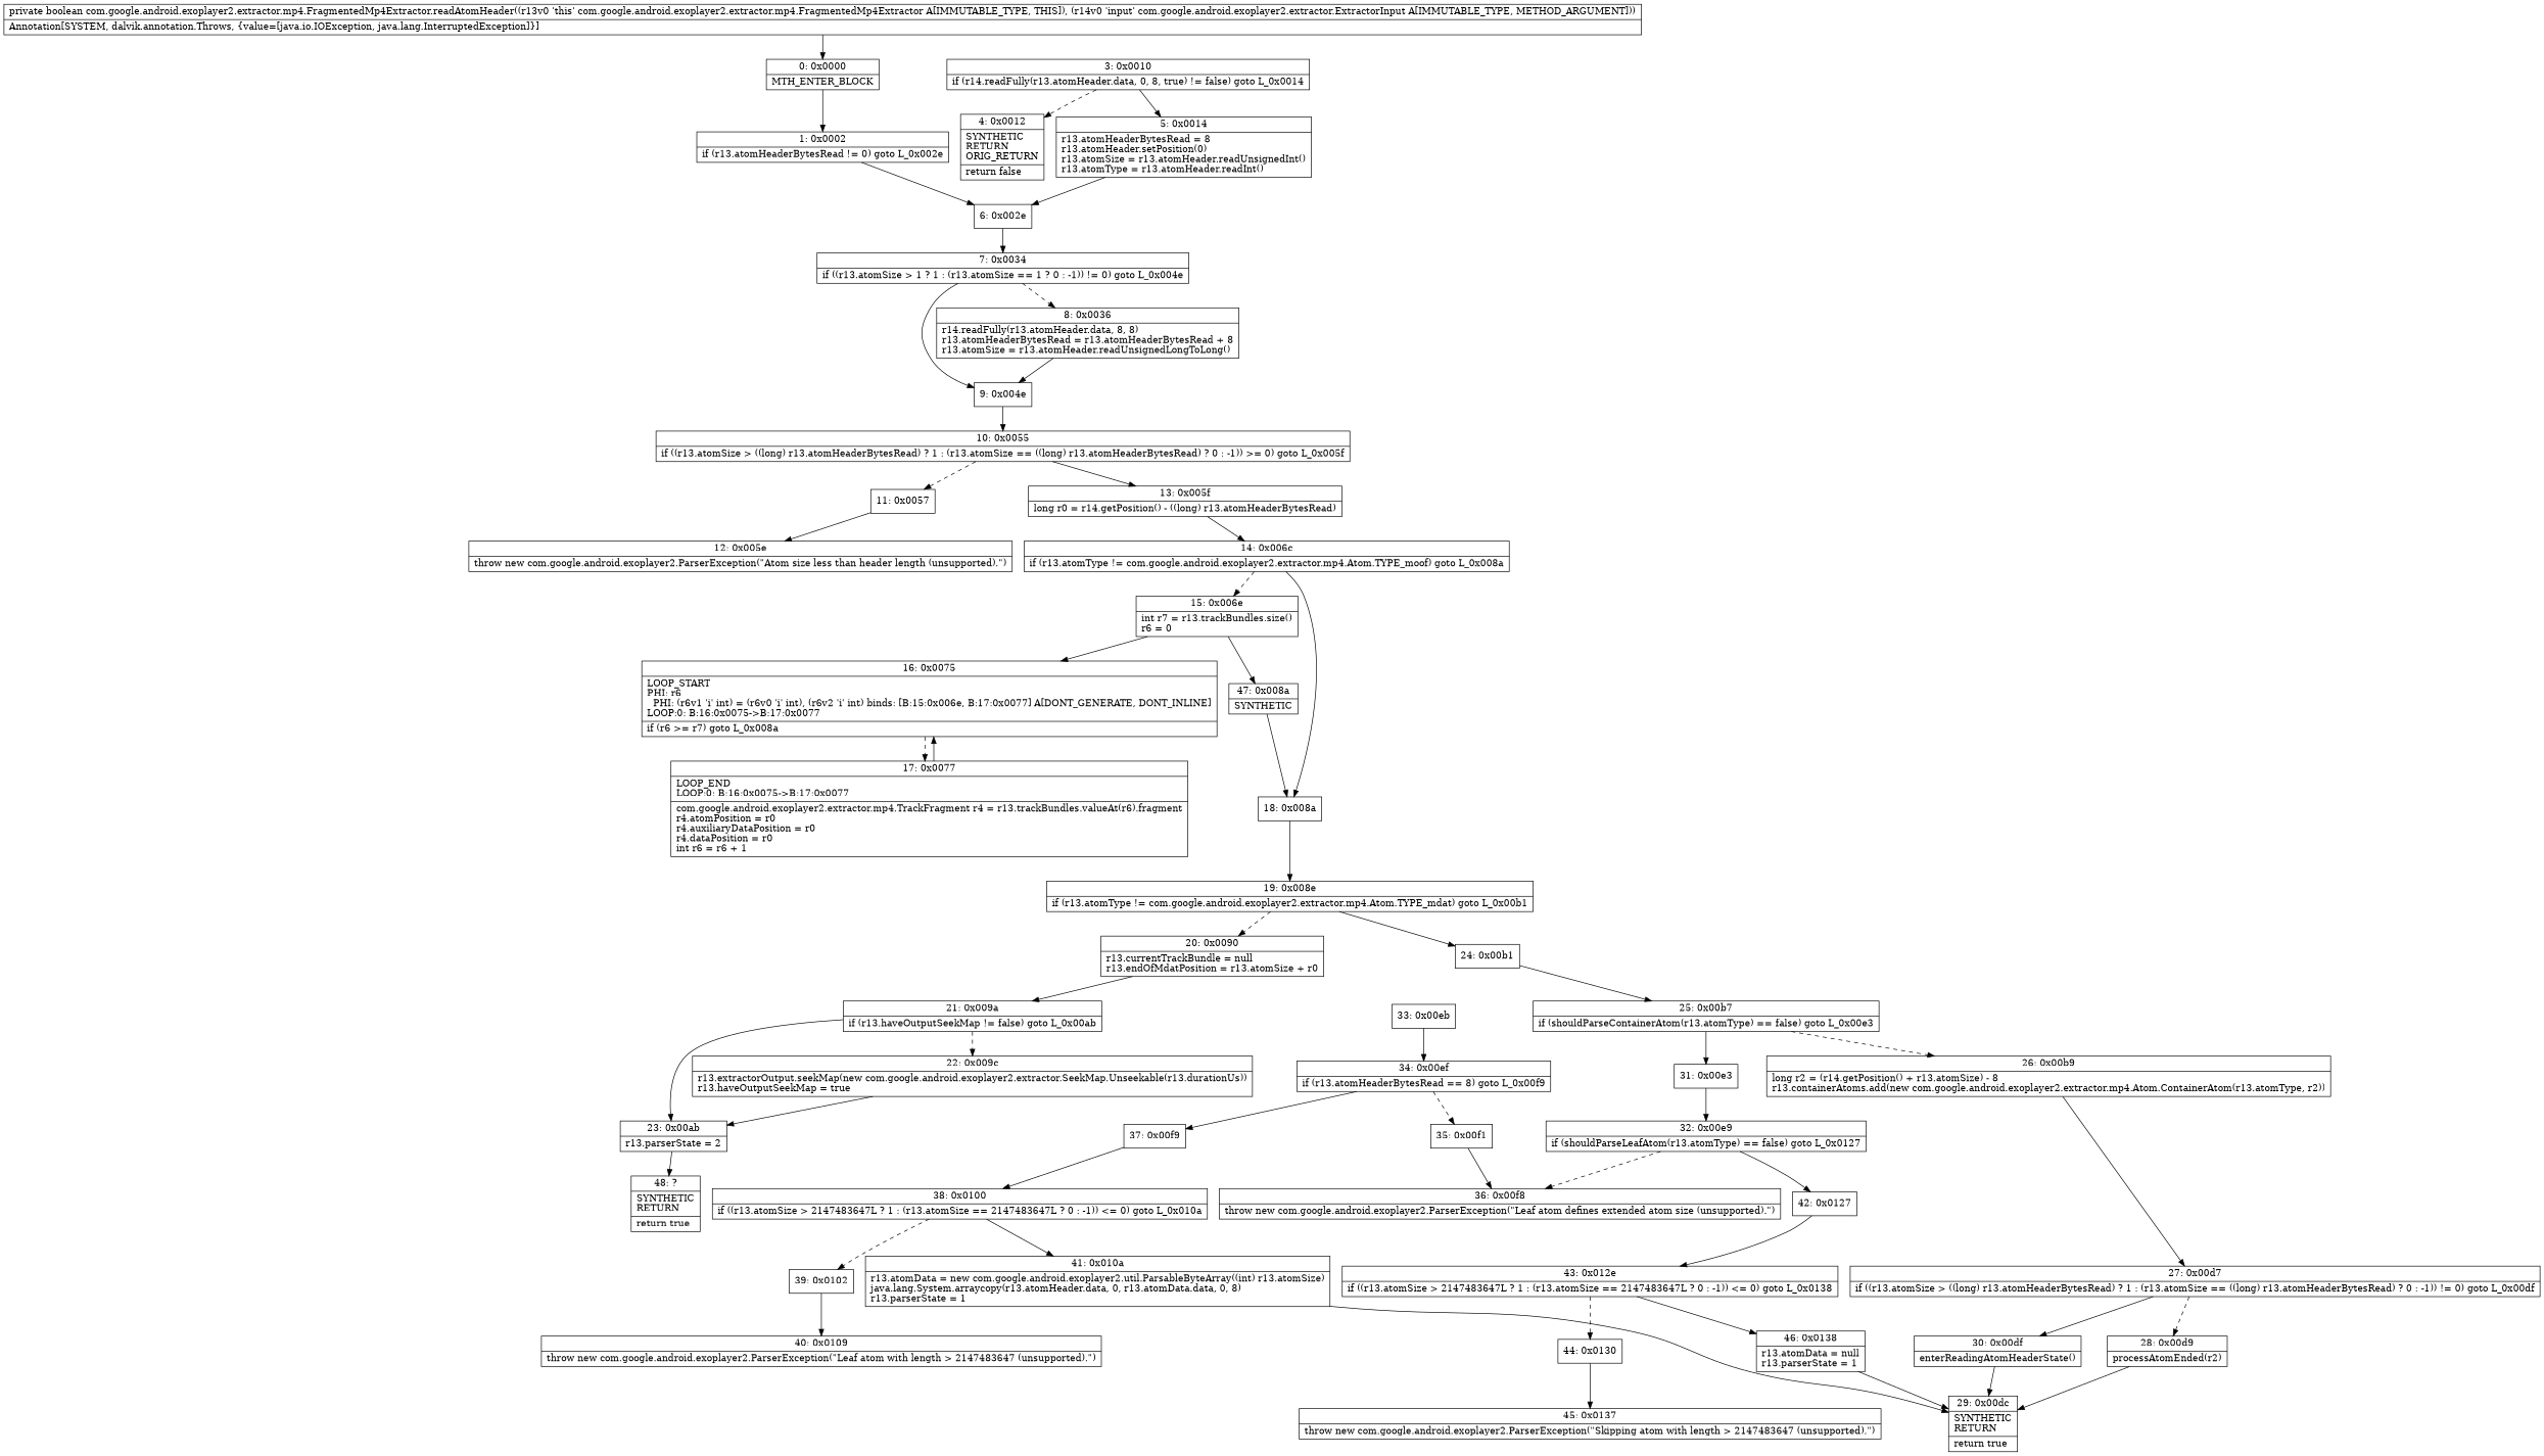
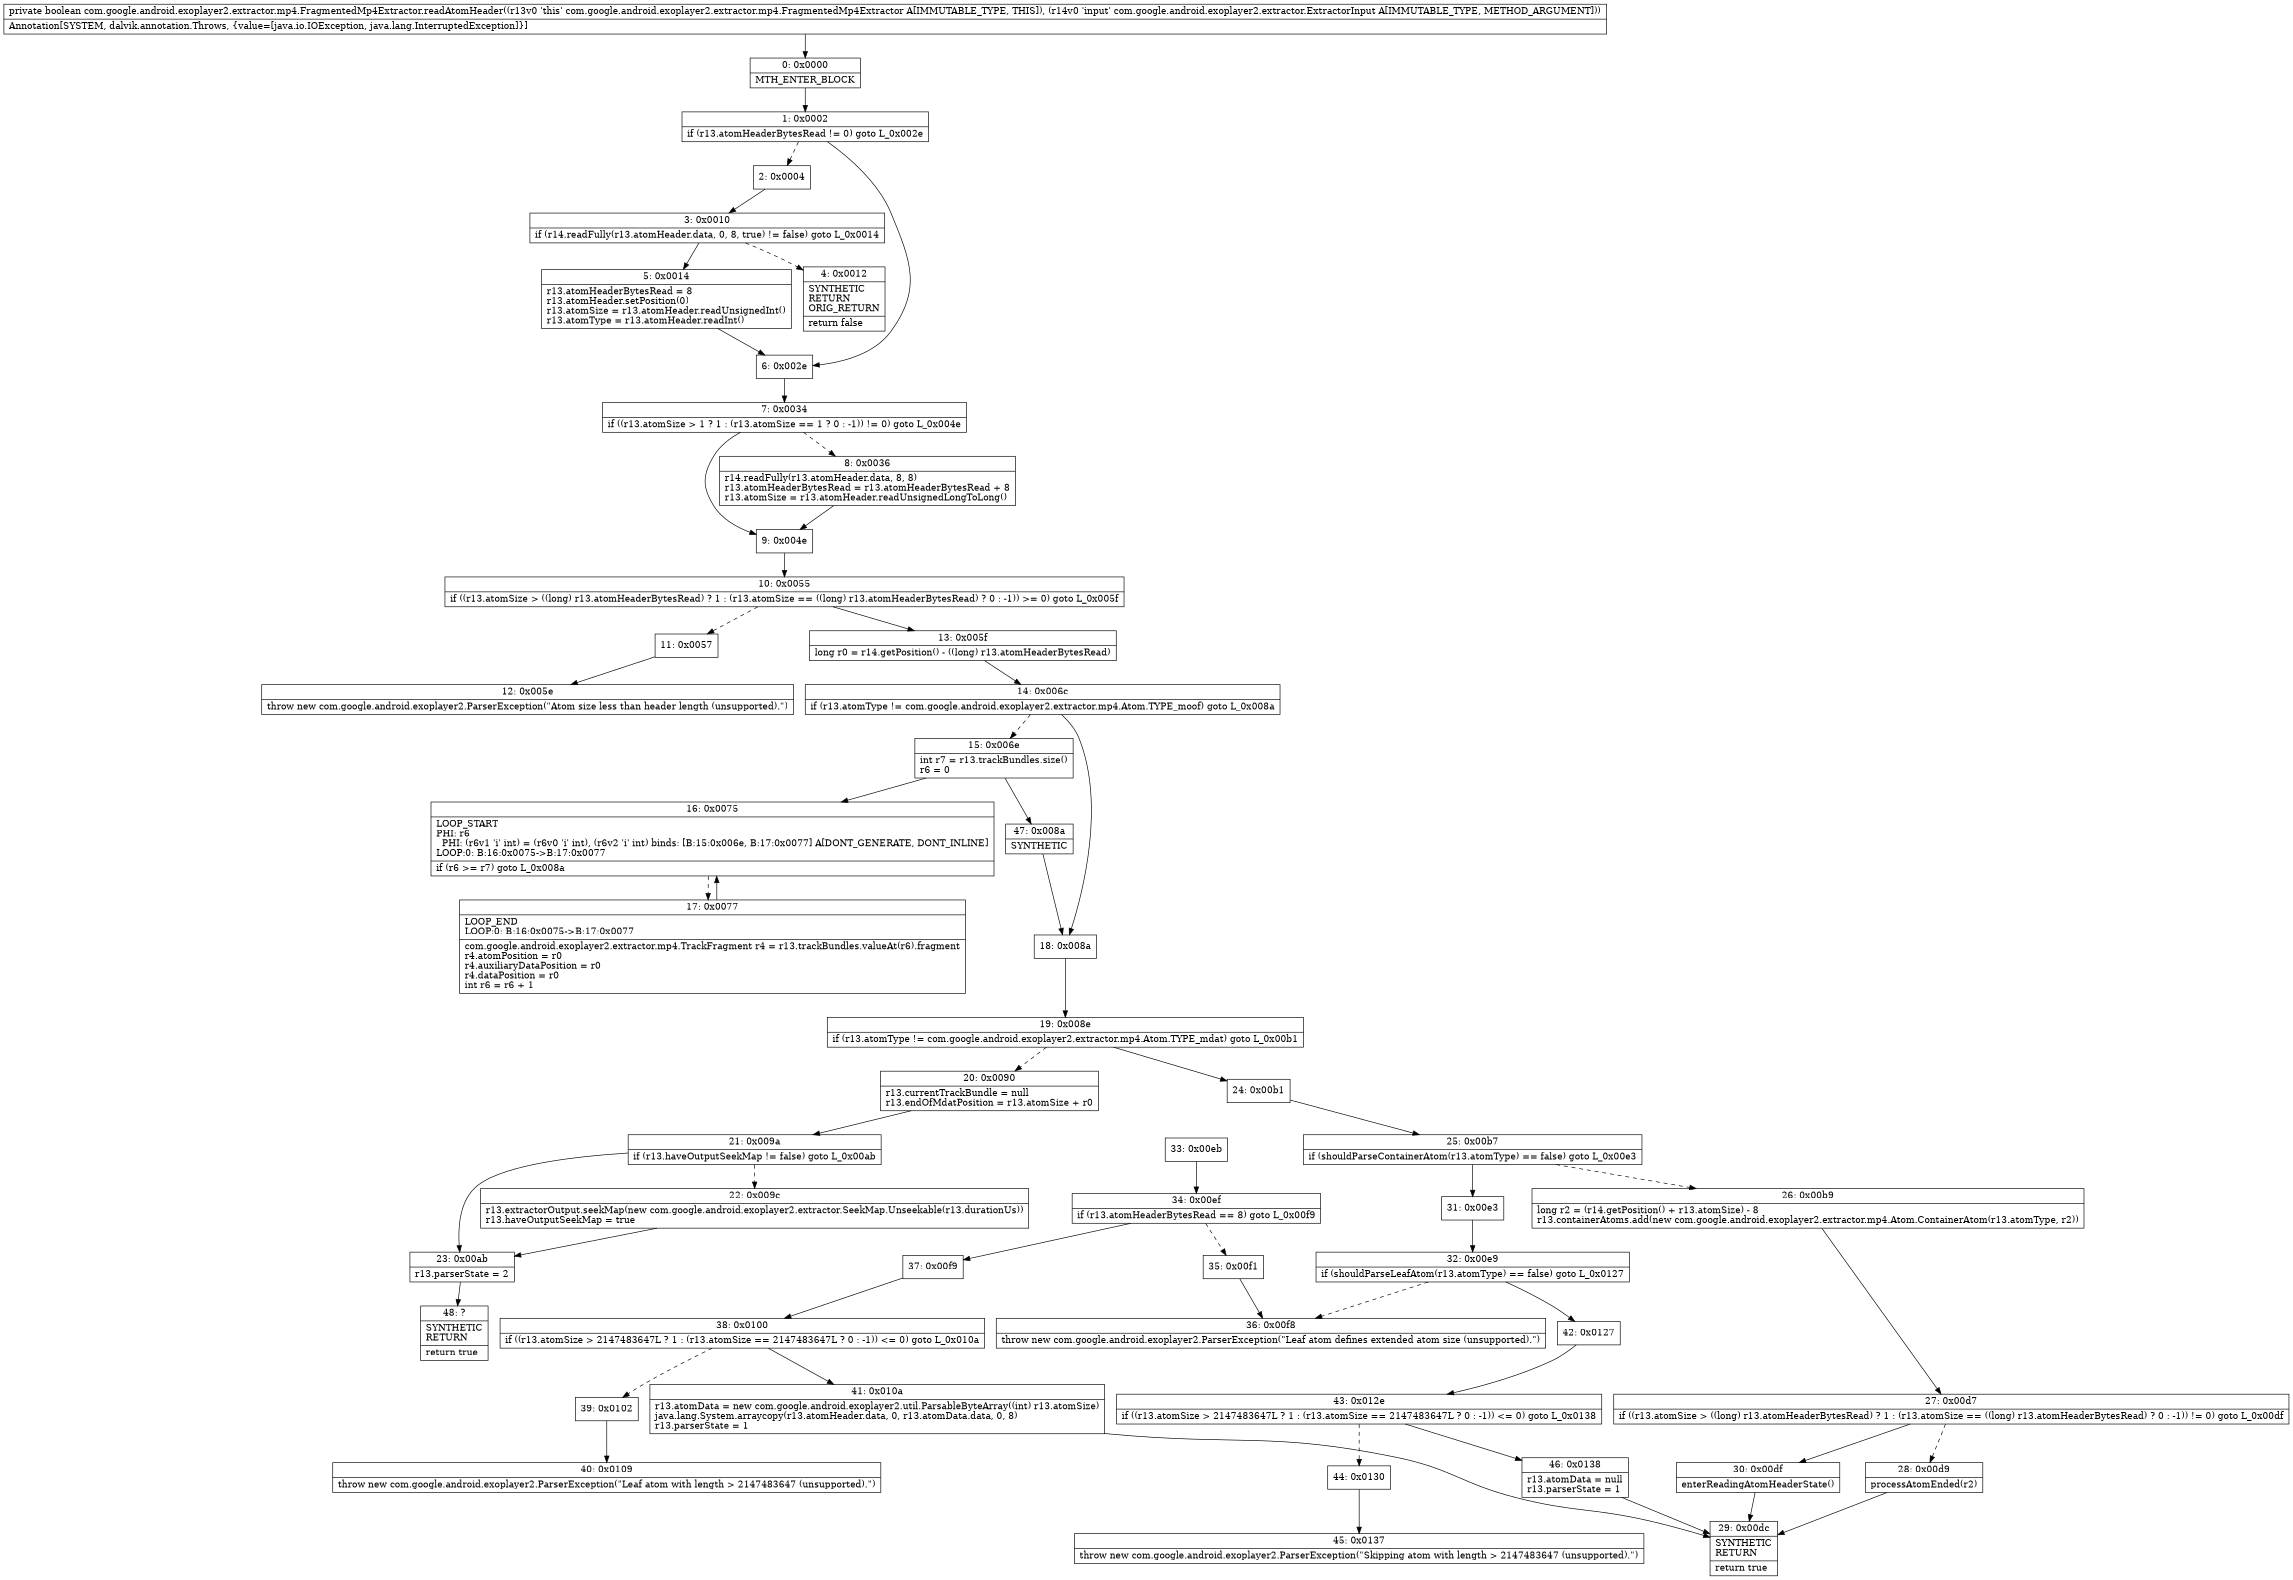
  digraph {
    node [shape=record]
    n1 [label="{0\:\ 0x0000|MTH_ENTER_BLOCK\l}"]
    n2 [label="{1\:\ 0x0002|if (r13.atomHeaderBytesRead != 0) goto L_0x002e\l}"]
+   n3 [label="{2\:\ 0x0004}"]
    n4 [label="{6\:\ 0x002e}"]
    n5 [label="{3\:\ 0x0010|if (r14.readFully(r13.atomHeader.data, 0, 8, true) != false) goto L_0x0014\l}"]
    n6 [label="{7\:\ 0x0034|if ((r13.atomSize \> 1 ? 1 : (r13.atomSize == 1 ? 0 : \-1)) != 0) goto L_0x004e\l}"]
    n7 [label="{4\:\ 0x0012|SYNTHETIC\lRETURN\lORIG_RETURN\l|return false\l}"]
    n8 [label="{5\:\ 0x0014|r13.atomHeaderBytesRead = 8\lr13.atomHeader.setPosition(0)\lr13.atomSize = r13.atomHeader.readUnsignedInt()\lr13.atomType = r13.atomHeader.readInt()\l}"]
    n9 [label="{8\:\ 0x0036|r14.readFully(r13.atomHeader.data, 8, 8)\lr13.atomHeaderBytesRead = r13.atomHeaderBytesRead + 8\lr13.atomSize = r13.atomHeader.readUnsignedLongToLong()\l}"]
    n10 [label="{9\:\ 0x004e}"]
    n11 [label="{10\:\ 0x0055|if ((r13.atomSize \> ((long) r13.atomHeaderBytesRead) ? 1 : (r13.atomSize == ((long) r13.atomHeaderBytesRead) ? 0 : \-1)) \>= 0) goto L_0x005f\l}"]
    n12 [label="{11\:\ 0x0057}"]
    n13 [label="{13\:\ 0x005f|long r0 = r14.getPosition() \- ((long) r13.atomHeaderBytesRead)\l}"]
    n14 [label="{12\:\ 0x005e|throw new com.google.android.exoplayer2.ParserException(\"Atom size less than header length (unsupported).\")\l}"]
    n15 [label="{14\:\ 0x006c|if (r13.atomType != com.google.android.exoplayer2.extractor.mp4.Atom.TYPE_moof) goto L_0x008a\l}"]
    n16 [label="{15\:\ 0x006e|int r7 = r13.trackBundles.size()\lr6 = 0\l}"]
    n17 [label="{18\:\ 0x008a}"]
    n18 [label="{16\:\ 0x0075|LOOP_START\lPHI: r6 \l  PHI: (r6v1 'i' int) = (r6v0 'i' int), (r6v2 'i' int) binds: [B:15:0x006e, B:17:0x0077] A[DONT_GENERATE, DONT_INLINE]\lLOOP:0: B:16:0x0075\-\>B:17:0x0077\l|if (r6 \>= r7) goto L_0x008a\l}"]
    n19 [label="{47\:\ 0x008a|SYNTHETIC\l}"]
    n20 [label="{19\:\ 0x008e|if (r13.atomType != com.google.android.exoplayer2.extractor.mp4.Atom.TYPE_mdat) goto L_0x00b1\l}"]
    n21 [label="{17\:\ 0x0077|LOOP_END\lLOOP:0: B:16:0x0075\-\>B:17:0x0077\l|com.google.android.exoplayer2.extractor.mp4.TrackFragment r4 = r13.trackBundles.valueAt(r6).fragment\lr4.atomPosition = r0\lr4.auxiliaryDataPosition = r0\lr4.dataPosition = r0\lint r6 = r6 + 1\l}"]
    n22 [label="{20\:\ 0x0090|r13.currentTrackBundle = null\lr13.endOfMdatPosition = r13.atomSize + r0\l}"]
    n23 [label="{24\:\ 0x00b1}"]
    n24 [label="{21\:\ 0x009a|if (r13.haveOutputSeekMap != false) goto L_0x00ab\l}"]
    n25 [label="{25\:\ 0x00b7|if (shouldParseContainerAtom(r13.atomType) == false) goto L_0x00e3\l}"]
    n26 [label="{22\:\ 0x009c|r13.extractorOutput.seekMap(new com.google.android.exoplayer2.extractor.SeekMap.Unseekable(r13.durationUs))\lr13.haveOutputSeekMap = true\l}"]
    n27 [label="{23\:\ 0x00ab|r13.parserState = 2\l}"]
    n28 [label="{48\:\ ?|SYNTHETIC\lRETURN\l|return true\l}"]
    n29 [label="{26\:\ 0x00b9|long r2 = (r14.getPosition() + r13.atomSize) \- 8\lr13.containerAtoms.add(new com.google.android.exoplayer2.extractor.mp4.Atom.ContainerAtom(r13.atomType, r2))\l}"]
    n30 [label="{31\:\ 0x00e3}"]
    n31 [label="{27\:\ 0x00d7|if ((r13.atomSize \> ((long) r13.atomHeaderBytesRead) ? 1 : (r13.atomSize == ((long) r13.atomHeaderBytesRead) ? 0 : \-1)) != 0) goto L_0x00df\l}"]
    n32 [label="{32\:\ 0x00e9|if (shouldParseLeafAtom(r13.atomType) == false) goto L_0x0127\l}"]
    n33 [label="{28\:\ 0x00d9|processAtomEnded(r2)\l}"]
    n34 [label="{30\:\ 0x00df|enterReadingAtomHeaderState()\l}"]
    n35 [label="{29\:\ 0x00dc|SYNTHETIC\lRETURN\l|return true\l}"]
    n36 [label="{42\:\ 0x0127}"]
    n37 [label="{36\:\ 0x00f8|throw new com.google.android.exoplayer2.ParserException(\"Leaf atom defines extended atom size (unsupported).\")\l}"]
    n38 [label="{33\:\ 0x00eb}"]
    n39 [label="{34\:\ 0x00ef|if (r13.atomHeaderBytesRead == 8) goto L_0x00f9\l}"]
    n40 [label="{43\:\ 0x012e|if ((r13.atomSize \> 2147483647L ? 1 : (r13.atomSize == 2147483647L ? 0 : \-1)) \<= 0) goto L_0x0138\l}"]
    n41 [label="{35\:\ 0x00f1}"]
    n42 [label="{37\:\ 0x00f9}"]
    n43 [label="{38\:\ 0x0100|if ((r13.atomSize \> 2147483647L ? 1 : (r13.atomSize == 2147483647L ? 0 : \-1)) \<= 0) goto L_0x010a\l}"]
    n44 [label="{39\:\ 0x0102}"]
    n45 [label="{41\:\ 0x010a|r13.atomData = new com.google.android.exoplayer2.util.ParsableByteArray((int) r13.atomSize)\ljava.lang.System.arraycopy(r13.atomHeader.data, 0, r13.atomData.data, 0, 8)\lr13.parserState = 1\l}"]
    n46 [label="{40\:\ 0x0109|throw new com.google.android.exoplayer2.ParserException(\"Leaf atom with length \> 2147483647 (unsupported).\")\l}"]
    n47 [label="{44\:\ 0x0130}"]
    n48 [label="{46\:\ 0x0138|r13.atomData = null\lr13.parserState = 1\l}"]
    n49 [label="{45\:\ 0x0137|throw new com.google.android.exoplayer2.ParserException(\"Skipping atom with length \> 2147483647 (unsupported).\")\l}"]
    n50 [label="{private boolean com.google.android.exoplayer2.extractor.mp4.FragmentedMp4Extractor.readAtomHeader((r13v0 'this' com.google.android.exoplayer2.extractor.mp4.FragmentedMp4Extractor A[IMMUTABLE_TYPE, THIS]), (r14v0 'input' com.google.android.exoplayer2.extractor.ExtractorInput A[IMMUTABLE_TYPE, METHOD_ARGUMENT]))  | Annotation[SYSTEM, dalvik.annotation.Throws, \{value=[java.io.IOException, java.lang.InterruptedException]\}]\l}"]
    n1 -> n2
+   n2 -> n3 [style=dashed]
    n2 -> n4
+   n3 -> n5
    n4 -> n6
    n5 -> n7 [style=dashed]
    n5 -> n8
    n6 -> n9 [style=dashed]
    n6 -> n10
    n8 -> n4
    n9 -> n10
    n10 -> n11
    n11 -> n12 [style=dashed]
    n11 -> n13
    n12 -> n14
    n13 -> n15
    n15 -> n16 [style=dashed]
    n15 -> n17
    n16 -> n18
    n16 -> n19
    n17 -> n20
    n18 -> n21 [style=dashed]
    n19 -> n17
    n20 -> n22 [style=dashed]
    n20 -> n23
    n21 -> n18
    n22 -> n24
    n23 -> n25
    n24 -> n26 [style=dashed]
    n24 -> n27
    n25 -> n29 [style=dashed]
    n25 -> n30
    n26 -> n27
    n27 -> n28
    n29 -> n31
    n30 -> n32
    n31 -> n33 [style=dashed]
    n31 -> n34
    n32 -> n36
    n32 -> n37 [style=dashed]
    n33 -> n35
    n34 -> n35
    n36 -> n40
    n38 -> n39
    n39 -> n41 [style=dashed]
    n39 -> n42
    n40 -> n47 [style=dashed]
    n40 -> n48
    n41 -> n37
    n42 -> n43
    n43 -> n44 [style=dashed]
    n43 -> n45
    n44 -> n46
    n45 -> n35
    n47 -> n49
    n48 -> n35
    n50 -> n1
  }
